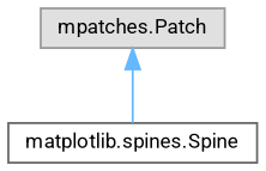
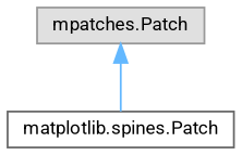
  digraph {
    rankdir=TB
    fontname=Roboto
    node [fontname=Roboto fontsize=10 shape=box style=filled]
    n1 [color=grey60 fillcolor="#E0E0E0" height=0.2 label="mpatches.Patch" width=0.4]
-   n2 [color=grey40 fillcolor=white height=0.2 label="matplotlib.spines.Spine" width=0.4]
+   n2 [color=grey40 fillcolor=white height=0.2 label="matplotlib.spines.Patch" width=0.4]
    n1 -> n2 [color=steelblue1 dir=back fontname=Roboto fontsize=10 labelfontname=Helvetica labelfontsize=10 style=solid]
  }
